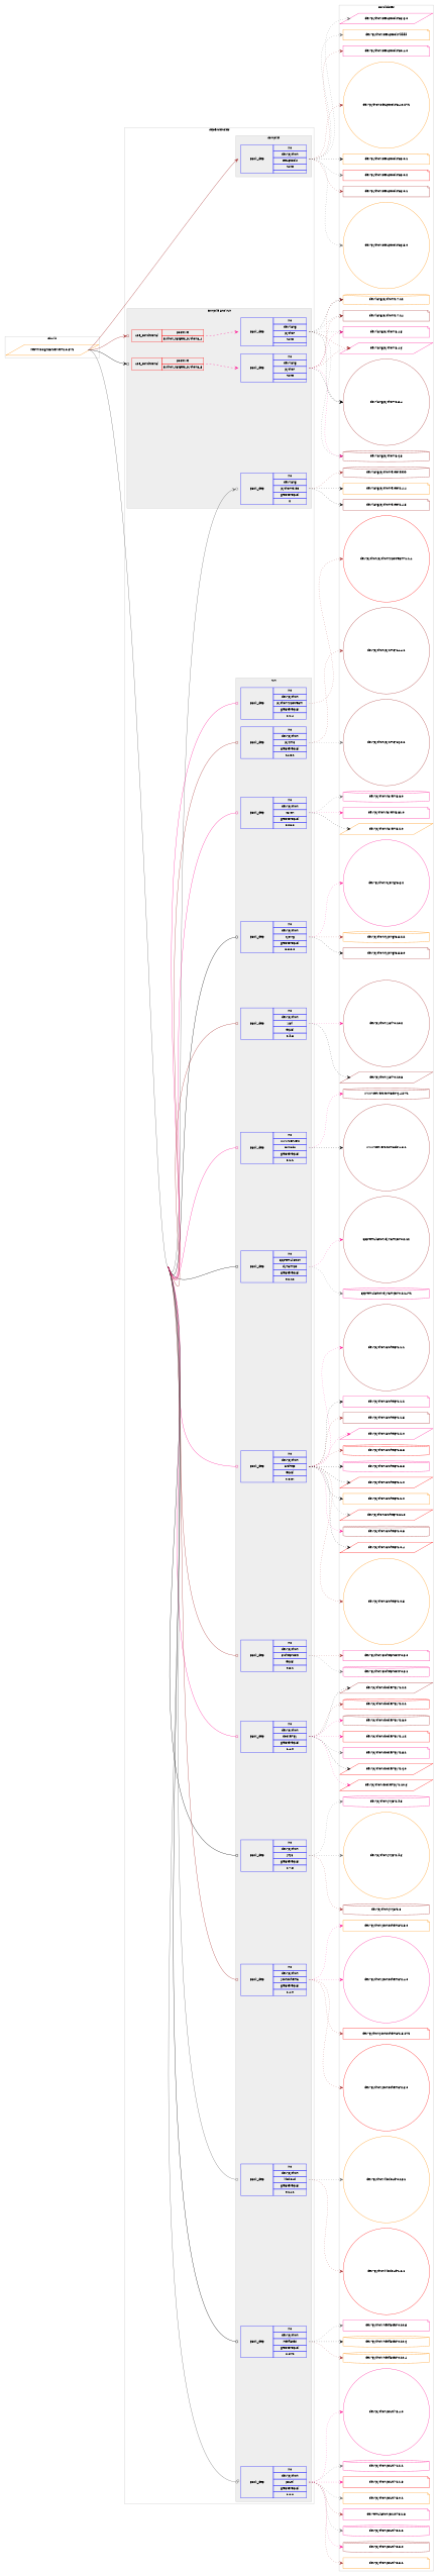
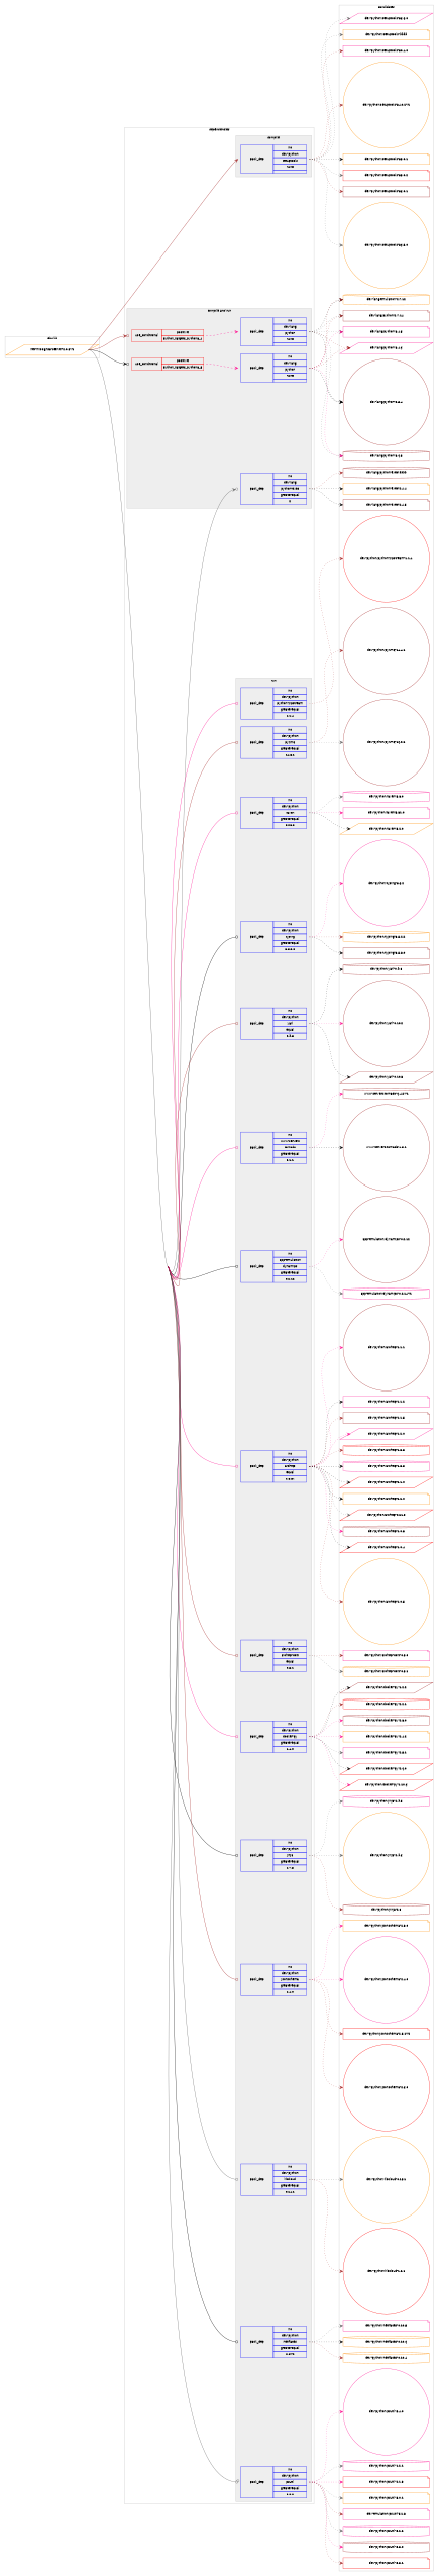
  digraph {
    compound=true
    concentrate=true
    fontname=Helvetica
    fontsize=10
    newrank=true
    rankdir=LR
    ranksep=1.5
    node [color=brown fontname=Helvetica fontsize=10 shape=note]
    edge [arrowhead=vee color=brown headport=w style=dotted tailport=e weight=100]
    n1 [color=darkorange label="net-misc/gns3-server-2.0.3-r1" shape=parallelogram width=4]
    n2 [color=blue label=<<TABLE BORDER="0" CELLBORDER="1" CELLSPACING="0" CELLPADDING="4" WIDTH="220"><TR><TD ROWSPAN="6" CELLPADDING="30">pack_dep</TD></TR><TR><TD WIDTH="110">no</TD></TR><TR><TD>dev-python</TD></TR><TR><TD>setuptools</TD></TR><TR><TD>none</TD></TR><TR><TD></TD></TR></TABLE>> shape=none]
    n3 [color=blue label=<<TABLE BORDER="0" CELLBORDER="1" CELLSPACING="0" CELLPADDING="4" WIDTH="220"><TR><TD ROWSPAN="6" CELLPADDING="30">pack_dep</TD></TR><TR><TD WIDTH="110">no</TD></TR><TR><TD>dev-lang</TD></TR><TR><TD>python</TD></TR><TR><TD>none</TD></TR><TR><TD></TD></TR></TABLE>> shape=none]
    n4 [color=red label=<<TABLE BORDER="0" CELLBORDER="1" CELLSPACING="0" CELLPADDING="4"><TR><TD ROWSPAN="3" CELLPADDING="10">use_conditional</TD></TR><TR><TD>positive</TD></TR><TR><TD>python_targets_python3_4</TD></TR></TABLE>> shape=none]
    n5 [color=blue label=<<TABLE BORDER="0" CELLBORDER="1" CELLSPACING="0" CELLPADDING="4" WIDTH="220"><TR><TD ROWSPAN="6" CELLPADDING="30">pack_dep</TD></TR><TR><TD WIDTH="110">no</TD></TR><TR><TD>dev-lang</TD></TR><TR><TD>python</TD></TR><TR><TD>none</TD></TR><TR><TD></TD></TR></TABLE>> shape=none]
    n6 [color=red label=<<TABLE BORDER="0" CELLBORDER="1" CELLSPACING="0" CELLPADDING="4"><TR><TD ROWSPAN="3" CELLPADDING="10">use_conditional</TD></TR><TR><TD>positive</TD></TR><TR><TD>python_targets_python3_5</TD></TR></TABLE>> shape=none]
    n7 [color=blue label=<<TABLE BORDER="0" CELLBORDER="1" CELLSPACING="0" CELLPADDING="4" WIDTH="220"><TR><TD ROWSPAN="6" CELLPADDING="30">pack_dep</TD></TR><TR><TD WIDTH="110">no</TD></TR><TR><TD>dev-lang</TD></TR><TR><TD>python-exec</TD></TR><TR><TD>greaterequal</TD></TR><TR><TD>2</TD></TR></TABLE>> shape=none]
    n8 [color=blue label=<<TABLE BORDER="0" CELLBORDER="1" CELLSPACING="0" CELLPADDING="4" WIDTH="220"><TR><TD ROWSPAN="6" CELLPADDING="30">pack_dep</TD></TR><TR><TD WIDTH="110">no</TD></TR><TR><TD>app-emulation</TD></TR><TR><TD>dynamips</TD></TR><TR><TD>greaterequal</TD></TR><TR><TD>0.2.12</TD></TR></TABLE>> shape=none]
    n9 [color=blue label=<<TABLE BORDER="0" CELLBORDER="1" CELLSPACING="0" CELLPADDING="4" WIDTH="220"><TR><TD ROWSPAN="6" CELLPADDING="30">pack_dep</TD></TR><TR><TD WIDTH="110">no</TD></TR><TR><TD>dev-python</TD></TR><TR><TD>aiohttp</TD></TR><TR><TD>equal</TD></TR><TR><TD>1.3.5*</TD></TR></TABLE>> shape=none]
    n10 [color=blue label=<<TABLE BORDER="0" CELLBORDER="1" CELLSPACING="0" CELLPADDING="4" WIDTH="220"><TR><TD ROWSPAN="6" CELLPADDING="30">pack_dep</TD></TR><TR><TD WIDTH="110">no</TD></TR><TR><TD>dev-python</TD></TR><TR><TD>aiohttp-cors</TD></TR><TR><TD>equal</TD></TR><TR><TD>0.5.1</TD></TR></TABLE>> shape=none]
    n11 [color=blue label=<<TABLE BORDER="0" CELLBORDER="1" CELLSPACING="0" CELLPADDING="4" WIDTH="220"><TR><TD ROWSPAN="6" CELLPADDING="30">pack_dep</TD></TR><TR><TD WIDTH="110">no</TD></TR><TR><TD>dev-python</TD></TR><TR><TD>docker-py</TD></TR><TR><TD>greaterequal</TD></TR><TR><TD>1.4.0</TD></TR></TABLE>> shape=none]
    n12 [color=blue label=<<TABLE BORDER="0" CELLBORDER="1" CELLSPACING="0" CELLPADDING="4" WIDTH="220"><TR><TD ROWSPAN="6" CELLPADDING="30">pack_dep</TD></TR><TR><TD WIDTH="110">no</TD></TR><TR><TD>dev-python</TD></TR><TR><TD>jinja</TD></TR><TR><TD>greaterequal</TD></TR><TR><TD>2.7.3</TD></TR></TABLE>> shape=none]
    n13 [color=blue label=<<TABLE BORDER="0" CELLBORDER="1" CELLSPACING="0" CELLPADDING="4" WIDTH="220"><TR><TD ROWSPAN="6" CELLPADDING="30">pack_dep</TD></TR><TR><TD WIDTH="110">no</TD></TR><TR><TD>dev-python</TD></TR><TR><TD>jsonschema</TD></TR><TR><TD>greaterequal</TD></TR><TR><TD>2.4.0</TD></TR></TABLE>> shape=none]
    n14 [color=blue label=<<TABLE BORDER="0" CELLBORDER="1" CELLSPACING="0" CELLPADDING="4" WIDTH="220"><TR><TD ROWSPAN="6" CELLPADDING="30">pack_dep</TD></TR><TR><TD WIDTH="110">no</TD></TR><TR><TD>dev-python</TD></TR><TR><TD>libcloud</TD></TR><TR><TD>greaterequal</TD></TR><TR><TD>0.14.1</TD></TR></TABLE>> shape=none]
    n15 [color=blue label=<<TABLE BORDER="0" CELLBORDER="1" CELLSPACING="0" CELLPADDING="4" WIDTH="220"><TR><TD ROWSPAN="6" CELLPADDING="30">pack_dep</TD></TR><TR><TD WIDTH="110">no</TD></TR><TR><TD>dev-python</TD></TR><TR><TD>netifaces</TD></TR><TR><TD>greaterequal</TD></TR><TR><TD>0.8-r2</TD></TR></TABLE>> shape=none]
    n16 [color=blue label=<<TABLE BORDER="0" CELLBORDER="1" CELLSPACING="0" CELLPADDING="4" WIDTH="220"><TR><TD ROWSPAN="6" CELLPADDING="30">pack_dep</TD></TR><TR><TD WIDTH="110">no</TD></TR><TR><TD>dev-python</TD></TR><TR><TD>psutil</TD></TR><TR><TD>greaterequal</TD></TR><TR><TD>3.0.0</TD></TR></TABLE>> shape=none]
    n17 [color=blue label=<<TABLE BORDER="0" CELLBORDER="1" CELLSPACING="0" CELLPADDING="4" WIDTH="220"><TR><TD ROWSPAN="6" CELLPADDING="30">pack_dep</TD></TR><TR><TD WIDTH="110">no</TD></TR><TR><TD>dev-python</TD></TR><TR><TD>python-zipstream</TD></TR><TR><TD>greaterequal</TD></TR><TR><TD>1.1.4</TD></TR></TABLE>> shape=none]
    n18 [color=blue label=<<TABLE BORDER="0" CELLBORDER="1" CELLSPACING="0" CELLPADDING="4" WIDTH="220"><TR><TD ROWSPAN="6" CELLPADDING="30">pack_dep</TD></TR><TR><TD WIDTH="110">no</TD></TR><TR><TD>dev-python</TD></TR><TR><TD>pyzmq</TD></TR><TR><TD>greaterequal</TD></TR><TR><TD>14.3.1</TD></TR></TABLE>> shape=none]
    n19 [color=blue label=<<TABLE BORDER="0" CELLBORDER="1" CELLSPACING="0" CELLPADDING="4" WIDTH="220"><TR><TD ROWSPAN="6" CELLPADDING="30">pack_dep</TD></TR><TR><TD WIDTH="110">no</TD></TR><TR><TD>dev-python</TD></TR><TR><TD>raven</TD></TR><TR><TD>greaterequal</TD></TR><TR><TD>5.23.0</TD></TR></TABLE>> shape=none]
    n20 [color=blue label=<<TABLE BORDER="0" CELLBORDER="1" CELLSPACING="0" CELLPADDING="4" WIDTH="220"><TR><TD ROWSPAN="6" CELLPADDING="30">pack_dep</TD></TR><TR><TD WIDTH="110">no</TD></TR><TR><TD>dev-python</TD></TR><TR><TD>typing</TD></TR><TR><TD>greaterequal</TD></TR><TR><TD>3.5.3.0</TD></TR></TABLE>> shape=none]
    n21 [color=blue label=<<TABLE BORDER="0" CELLBORDER="1" CELLSPACING="0" CELLPADDING="4" WIDTH="220"><TR><TD ROWSPAN="6" CELLPADDING="30">pack_dep</TD></TR><TR><TD WIDTH="110">no</TD></TR><TR><TD>dev-python</TD></TR><TR><TD>yarl</TD></TR><TR><TD>equal</TD></TR><TR><TD>0.9.8</TD></TR></TABLE>> shape=none]
    n22 [color=blue label=<<TABLE BORDER="0" CELLBORDER="1" CELLSPACING="0" CELLPADDING="4" WIDTH="220"><TR><TD ROWSPAN="6" CELLPADDING="30">pack_dep</TD></TR><TR><TD WIDTH="110">no</TD></TR><TR><TD>www-servers</TD></TR><TR><TD>tornado</TD></TR><TR><TD>greaterequal</TD></TR><TR><TD>3.1.1</TD></TR></TABLE>> shape=none]
    n23 [color=deeppink label="dev-python/setuptools-30.4.0" width=4]
    n24 [color=darkorange label="dev-python/setuptools-34.0.2-r1" shape=circle width=4]
    n25 [color=darkorange label="dev-python/setuptools-35.0.1" width=4]
    n26 [color=red label="dev-python/setuptools-35.0.2" width=4]
    n27 [label="dev-python/setuptools-36.0.1" width=4]
    n28 [color=darkorange label="dev-python/setuptools-36.5.0" shape=circle width=4]
    n29 [color=deeppink label="dev-python/setuptools-36.6.0" shape=parallelogram width=4]
    n30 [color=darkorange label="dev-python/setuptools-9999" width=4]
-   n31 [color=darkorange label="dev-lang/python-2.7.12" shape=cylinder width=4]
+   n31 [color=darkorange label="dev-lang/emulation-2.7.12" shape=cylinder width=4]
    n32 [label="dev-lang/python-2.7.14" width=4]
    n33 [color=deeppink label="dev-lang/python-3.4.5" width=4]
    n34 [color=deeppink label="dev-lang/python-3.4.6" shape=parallelogram width=4]
    n35 [label="dev-lang/python-3.5.4" shape=circle width=4]
    n36 [label="dev-lang/python-3.6.3" shape=cylinder width=4]
    n37 [color=darkorange label="dev-lang/python-exec-2.4.4" width=4]
    n38 [label="dev-lang/python-exec-2.4.5" width=4]
    n39 [label="dev-lang/python-exec-9999" shape=cylinder width=4]
    n40 [label="app-emulation/dynamips-0.2.12" shape=circle width=4]
    n41 [color=deeppink label="app-emulation/dynamips-0.2.14-r1" shape=cylinder width=4]
    n42 [color=red label="dev-python/aiohttp-0.21.5" shape=parallelogram width=4]
    n43 [label="dev-python/aiohttp-1.0.3" shape=cylinder width=4]
    n44 [color=red label="dev-python/aiohttp-1.0.4" shape=parallelogram width=4]
    n45 [color=darkorange label="dev-python/aiohttp-1.0.5" shape=circle width=4]
    n46 [label="dev-python/aiohttp-1.1.1" shape=circle width=4]
    n47 [color=deeppink label="dev-python/aiohttp-1.1.2" width=4]
    n48 [label="dev-python/aiohttp-1.1.5" width=4]
    n49 [color=deeppink label="dev-python/aiohttp-1.2.0" shape=parallelogram width=4]
    n50 [color=red label="dev-python/aiohttp-1.3.3" shape=cylinder width=4]
    n51 [color=deeppink label="dev-python/aiohttp-1.3.5" shape=cylinder width=4]
    n52 [color=red label="dev-python/aiohttp-2.1.0" shape=parallelogram width=4]
    n53 [color=darkorange label="dev-python/aiohttp-2.2.0" width=4]
    n54 [color=deeppink label="dev-python/aiohttp-cors-0.5.0" width=4]
-   n55 [color=deeppink label="dev-python/aiohttp-cors-0.5.1" shape=cylinder width=4]
+   n55 [color=darkorange label="dev-python/aiohttp-cors-0.5.1" shape=cylinder width=4]
    n56 [color=red label="dev-python/docker-py-1.10.6" shape=parallelogram width=4]
    n57 [label="dev-python/docker-py-1.2.2" shape=parallelogram width=4]
    n58 [color=red label="dev-python/docker-py-2.2.1" shape=cylinder width=4]
    n59 [label="dev-python/docker-py-2.3.0" shape=cylinder width=4]
-   n60 [color=red label="dev-python/docker-py-2.4.2" width=4]
+   n60 [color=darkorange label="dev-python/docker-py-2.4.2" width=4]
    n61 [color=deeppink label="dev-python/docker-py-2.5.1" width=4]
    n62 [color=red label="dev-python/docker-py-2.6.0" shape=parallelogram width=4]
    n63 [label="dev-python/jinja-2.8" shape=cylinder width=4]
    n64 [color=deeppink label="dev-python/jinja-2.9.5" shape=cylinder width=4]
    n65 [color=darkorange label="dev-python/jinja-2.9.6" shape=circle width=4]
    n66 [color=darkorange label="dev-python/jsonschema-2.3.0" width=4]
    n67 [color=deeppink label="dev-python/jsonschema-2.4.0" shape=circle width=4]
    n68 [color=red label="dev-python/jsonschema-2.5.1-r2" width=4]
    n69 [color=red label="dev-python/jsonschema-2.6.0" shape=circle width=4]
    n70 [color=darkorange label="dev-python/libcloud-0.15.1" shape=circle width=4]
    n71 [color=red label="dev-python/libcloud-1.2.1" shape=circle width=4]
    n72 [color=deeppink label="dev-python/psutil-1.2.1" shape=cylinder width=4]
    n73 [color=red label="dev-python/psutil-2.1.3" width=4]
    n74 [color=darkorange label="dev-python/psutil-5.0.1" width=4]
    n75 [color=deeppink label="dev-emulation/psutil-5.1.3" width=4]
    n76 [color=deeppink label="dev-python/psutil-5.2.2" shape=cylinder width=4]
    n77 [label="dev-python/psutil-5.3.0" shape=cylinder width=4]
-   n78 [color=darkorange label="dev-python/psutil-5.3.1" width=4]
+   n78 [color=red label="dev-python/psutil-5.3.1" width=4]
    n79 [color=deeppink label="dev-python/psutil-5.4.0" shape=circle width=4]
    n80 [color=darkorange label="dev-python/netifaces-0.10.4" shape=cylinder width=4]
    n81 [color=deeppink label="dev-python/netifaces-0.10.5" width=4]
    n82 [color=darkorange label="dev-python/netifaces-0.10.6" shape=cylinder width=4]
    n83 [color=red label="dev-python/python-zipstream-1.1.4" shape=circle width=4]
    n84 [label="dev-python/pyzmq-14.4.1" shape=circle width=4]
    n85 [label="dev-python/pyzmq-16.0.2" shape=circle width=4]
    n86 [color=darkorange label="dev-python/raven-5.2.0" shape=parallelogram width=4]
    n87 [color=deeppink label="dev-python/raven-5.3.0" shape=cylinder width=4]
    n88 [color=deeppink label="dev-python/raven-5.31.0" width=4]
    n89 [color=darkorange label="dev-python/typing-3.5.2.2" shape=cylinder width=4]
    n90 [label="dev-python/typing-3.5.3.0" width=4]
    n91 [color=deeppink label="dev-python/typing-3.6.2" shape=circle width=4]
    n92 [label="dev-python/yarl-0.10.2" shape=circle width=4]
    n93 [label="dev-python/yarl-0.10.3" shape=parallelogram width=4]
+   n94 [label="dev-python/yarl-0.9.8" shape=cylinder width=4]
    n95 [label="www-servers/tornado-6.4.2-r1" shape=cylinder width=4]
    n96 [label="www-servers/tornado-4.5.1" shape=circle width=4]
    subgraph cluster_1 {
      color=gray
      label=<<i>ebuild</i>>
      rank=same
      n1
    }
    subgraph cluster_2 {
      color=gray
      label=<<i>dependencies</i>>
      subgraph cluster_3 {
        color=gray
        fillcolor="#eeeeee"
        label=<<i>compile</i>>
        style=filled
        subgraph sub_4 {
          color=gray
          fillcolor="#eeeeee"
          label=<<i>compile</i>>
          style=filled
          n2
        }
      }
      subgraph cluster_5 {
        color=gray
        fillcolor="#eeeeee"
        label=<<i>compile and run</i>>
        style=filled
        subgraph sub_6 {
          color=gray
          fillcolor="#eeeeee"
          label=<<i>compile and run</i>>
          style=filled
          n4
          subgraph sub_7 {
            color=gray
            fillcolor="#eeeeee"
            label=<<i>compile and run</i>>
            style=filled
            n3
          }
        }
        subgraph sub_8 {
          color=gray
          fillcolor="#eeeeee"
          label=<<i>compile and run</i>>
          style=filled
          n6
          subgraph sub_9 {
            color=gray
            fillcolor="#eeeeee"
            label=<<i>compile and run</i>>
            style=filled
            n5
          }
        }
        subgraph sub_10 {
          color=gray
          fillcolor="#eeeeee"
          label=<<i>compile and run</i>>
          style=filled
          n7
        }
      }
      subgraph cluster_11 {
        color=gray
        fillcolor="#eeeeee"
        label=<<i>run</i>>
        style=filled
        subgraph sub_12 {
          color=gray
          fillcolor="#eeeeee"
          label=<<i>run</i>>
          style=filled
          n8
        }
        subgraph sub_13 {
          color=gray
          fillcolor="#eeeeee"
          label=<<i>run</i>>
          style=filled
          n9
        }
        subgraph sub_14 {
          color=gray
          fillcolor="#eeeeee"
          label=<<i>run</i>>
          style=filled
          n10
        }
        subgraph sub_15 {
          color=gray
          fillcolor="#eeeeee"
          label=<<i>run</i>>
          style=filled
          n11
        }
        subgraph sub_16 {
          color=gray
          fillcolor="#eeeeee"
          label=<<i>run</i>>
          style=filled
          n12
        }
        subgraph sub_17 {
          color=gray
          fillcolor="#eeeeee"
          label=<<i>run</i>>
          style=filled
          n13
        }
        subgraph sub_18 {
          color=gray
          fillcolor="#eeeeee"
          label=<<i>run</i>>
          style=filled
          n14
        }
        subgraph sub_19 {
          color=gray
          fillcolor="#eeeeee"
          label=<<i>run</i>>
          style=filled
          n15
        }
        subgraph sub_20 {
          color=gray
          fillcolor="#eeeeee"
          label=<<i>run</i>>
          style=filled
          n16
        }
        subgraph sub_21 {
          color=gray
          fillcolor="#eeeeee"
          label=<<i>run</i>>
          style=filled
          n17
        }
        subgraph sub_22 {
          color=gray
          fillcolor="#eeeeee"
          label=<<i>run</i>>
          style=filled
          n18
        }
        subgraph sub_23 {
          color=gray
          fillcolor="#eeeeee"
          label=<<i>run</i>>
          style=filled
          n19
        }
        subgraph sub_24 {
          color=gray
          fillcolor="#eeeeee"
          label=<<i>run</i>>
          style=filled
          n20
        }
        subgraph sub_25 {
          color=gray
          fillcolor="#eeeeee"
          label=<<i>run</i>>
          style=filled
          n21
        }
        subgraph sub_26 {
          color=gray
          fillcolor="#eeeeee"
          label=<<i>run</i>>
          style=filled
          n22
        }
      }
    }
    subgraph cluster_27 {
      color=gray
      label=<<i>candidates</i>>
      rank=same
      subgraph sub_28 {
        color=black
        label=<<i>candidates</i>>
        nodesep=1
        rank=same
        n23
        n24
        n25
        n26
        n27
        n28
        n29
        n30
      }
      subgraph sub_29 {
        color=black
        label=<<i>candidates</i>>
        nodesep=1
        rank=same
        n31
        n32
        n33
        n34
        n35
        n36
      }
      subgraph sub_30 {
        color=black
        label=<<i>candidates</i>>
        nodesep=1
        rank=same
        n31
        n32
        n33
        n34
        n35
        n36
      }
      subgraph sub_31 {
        color=black
        label=<<i>candidates</i>>
        nodesep=1
        rank=same
        n37
        n38
        n39
      }
      subgraph sub_32 {
        color=black
        label=<<i>candidates</i>>
        nodesep=1
        rank=same
        n40
        n41
      }
      subgraph sub_33 {
        color=black
        label=<<i>candidates</i>>
        nodesep=1
        rank=same
        n42
        n43
        n44
        n45
        n46
        n47
        n48
        n49
        n50
        n51
        n52
        n53
      }
      subgraph sub_34 {
        color=black
        label=<<i>candidates</i>>
        nodesep=1
        rank=same
        n54
        n55
      }
      subgraph sub_35 {
        color=black
        label=<<i>candidates</i>>
        nodesep=1
        rank=same
        n56
        n57
        n58
        n59
        n60
        n61
        n62
      }
      subgraph sub_36 {
        color=black
        label=<<i>candidates</i>>
        nodesep=1
        rank=same
        n63
        n64
        n65
      }
      subgraph sub_37 {
        color=black
        label=<<i>candidates</i>>
        nodesep=1
        rank=same
        n66
        n67
        n68
        n69
      }
      subgraph sub_38 {
        color=black
        label=<<i>candidates</i>>
        nodesep=1
        rank=same
        n70
        n71
      }
      subgraph sub_39 {
        color=black
        label=<<i>candidates</i>>
        nodesep=1
        rank=same
        n72
        n73
        n74
        n75
        n76
        n77
        n78
        n79
      }
      subgraph sub_40 {
        color=black
        label=<<i>candidates</i>>
        nodesep=1
        rank=same
        n80
        n81
        n82
      }
      subgraph sub_41 {
        color=black
        label=<<i>candidates</i>>
        nodesep=1
        rank=same
        n83
      }
      subgraph sub_42 {
        color=black
        label=<<i>candidates</i>>
        nodesep=1
        rank=same
        n84
        n85
      }
      subgraph sub_43 {
        color=black
        label=<<i>candidates</i>>
        nodesep=1
        rank=same
        n86
        n87
        n88
      }
      subgraph sub_44 {
        color=black
        label=<<i>candidates</i>>
        nodesep=1
        rank=same
        n89
        n90
        n91
      }
      subgraph sub_45 {
        color=black
        label=<<i>candidates</i>>
        nodesep=1
        rank=same
        n92
        n93
+       n94
      }
      subgraph sub_46 {
        color=black
        label=<<i>candidates</i>>
        nodesep=1
        rank=same
        n95
        n96
      }
    }
    n1 -> n2 [style=solid weight=20]
    n1 -> n4 [arrowhead=odotvee style=solid weight=20]
    n1 -> n6 [arrowhead=odotvee color=black style=solid weight=20]
    n1 -> n7 [arrowhead=odotvee color=gray40 style=solid weight=20]
    n1 -> n8 [arrowhead=odot color=black style=solid weight=20]
    n1 -> n9 [arrowhead=odot color=deeppink style=solid weight=20]
    n1 -> n10 [arrowhead=odot style=solid weight=20]
    n1 -> n11 [arrowhead=odot color=deeppink style=solid weight=20]
    n1 -> n12 [arrowhead=odot color=black style=solid weight=20]
    n1 -> n13 [arrowhead=odot style=solid weight=20]
    n1 -> n14 [arrowhead=odot color=gray40 style=solid weight=20]
    n1 -> n15 [arrowhead=odot color=black style=solid weight=20]
    n1 -> n16 [arrowhead=odot color=gray40 style=solid weight=20]
    n1 -> n17 [arrowhead=odot color=deeppink style=solid weight=20]
    n1 -> n18 [arrowhead=odot style=solid weight=20]
    n1 -> n19 [arrowhead=odot color=deeppink style=solid weight=20]
    n1 -> n20 [arrowhead=odot color=black style=solid weight=20]
    n1 -> n21 [arrowhead=odot style=solid weight=20]
    n1 -> n22 [arrowhead=odot color=deeppink style=solid weight=20]
    n2 -> n23
    n2 -> n24
    n2 -> n25 [color=black]
    n2 -> n26 [color=gray40]
    n2 -> n27
    n2 -> n28 [color=gray40]
    n2 -> n29 [color=gray40]
    n2 -> n30 [color=gray40]
    n3 -> n31 [color=black]
    n3 -> n32 [color=gray40]
    n3 -> n33 [color=gray40]
    n3 -> n34
    n3 -> n35 [color=black]
    n3 -> n36 [color=gray40]
    n4 -> n3 [color=deeppink style=dashed weight=20]
    n5 -> n31
    n5 -> n32
    n5 -> n33 [color=deeppink]
    n5 -> n34
    n5 -> n35 [color=black]
    n5 -> n36 [color=deeppink]
    n6 -> n5 [color=deeppink style=dashed weight=20]
    n7 -> n37 [color=black]
    n7 -> n38 [color=black]
    n7 -> n39
    n8 -> n40 [color=deeppink]
    n8 -> n41 [color=gray40]
    n9 -> n42 [color=gray40]
    n9 -> n43 [color=deeppink]
    n9 -> n44 [color=black]
    n9 -> n45
    n9 -> n46 [color=deeppink]
    n9 -> n47 [color=black]
    n9 -> n48
    n9 -> n49 [color=deeppink]
    n9 -> n50
    n9 -> n51 [color=black]
    n9 -> n52 [color=black]
    n9 -> n53 [color=black]
    n10 -> n54
    n10 -> n55 [color=gray40]
    n11 -> n56 [color=deeppink]
    n11 -> n57 [color=black]
    n11 -> n58
    n11 -> n59 [color=deeppink]
    n11 -> n60 [color=deeppink]
    n11 -> n61 [color=gray40]
    n11 -> n62 [color=black]
    n12 -> n63
    n12 -> n64 [color=gray40]
    n12 -> n65 [color=gray40]
    n13 -> n66 [color=deeppink]
    n13 -> n67 [color=deeppink]
    n13 -> n68
    n13 -> n69
    n14 -> n70 [color=gray40]
    n14 -> n71
    n15 -> n80
    n15 -> n81 [color=gray40]
    n15 -> n82 [color=black]
    n16 -> n72 [color=gray40]
    n16 -> n73 [color=deeppink]
    n16 -> n74 [color=gray40]
    n16 -> n75
    n16 -> n76 [color=gray40]
    n16 -> n77 [color=deeppink]
    n16 -> n78
    n16 -> n79 [color=deeppink]
    n17 -> n83
    n18 -> n84
    n18 -> n85 [color=gray40]
    n19 -> n86 [color=black]
    n19 -> n87 [color=gray40]
    n19 -> n88 [color=deeppink]
    n20 -> n89
    n20 -> n90 [color=black]
    n20 -> n91 [color=deeppink]
    n21 -> n92 [color=deeppink]
    n21 -> n93 [color=black]
+   n21 -> n94 [color=black]
    n22 -> n95 [color=deeppink]
    n22 -> n96 [color=black]
  }
